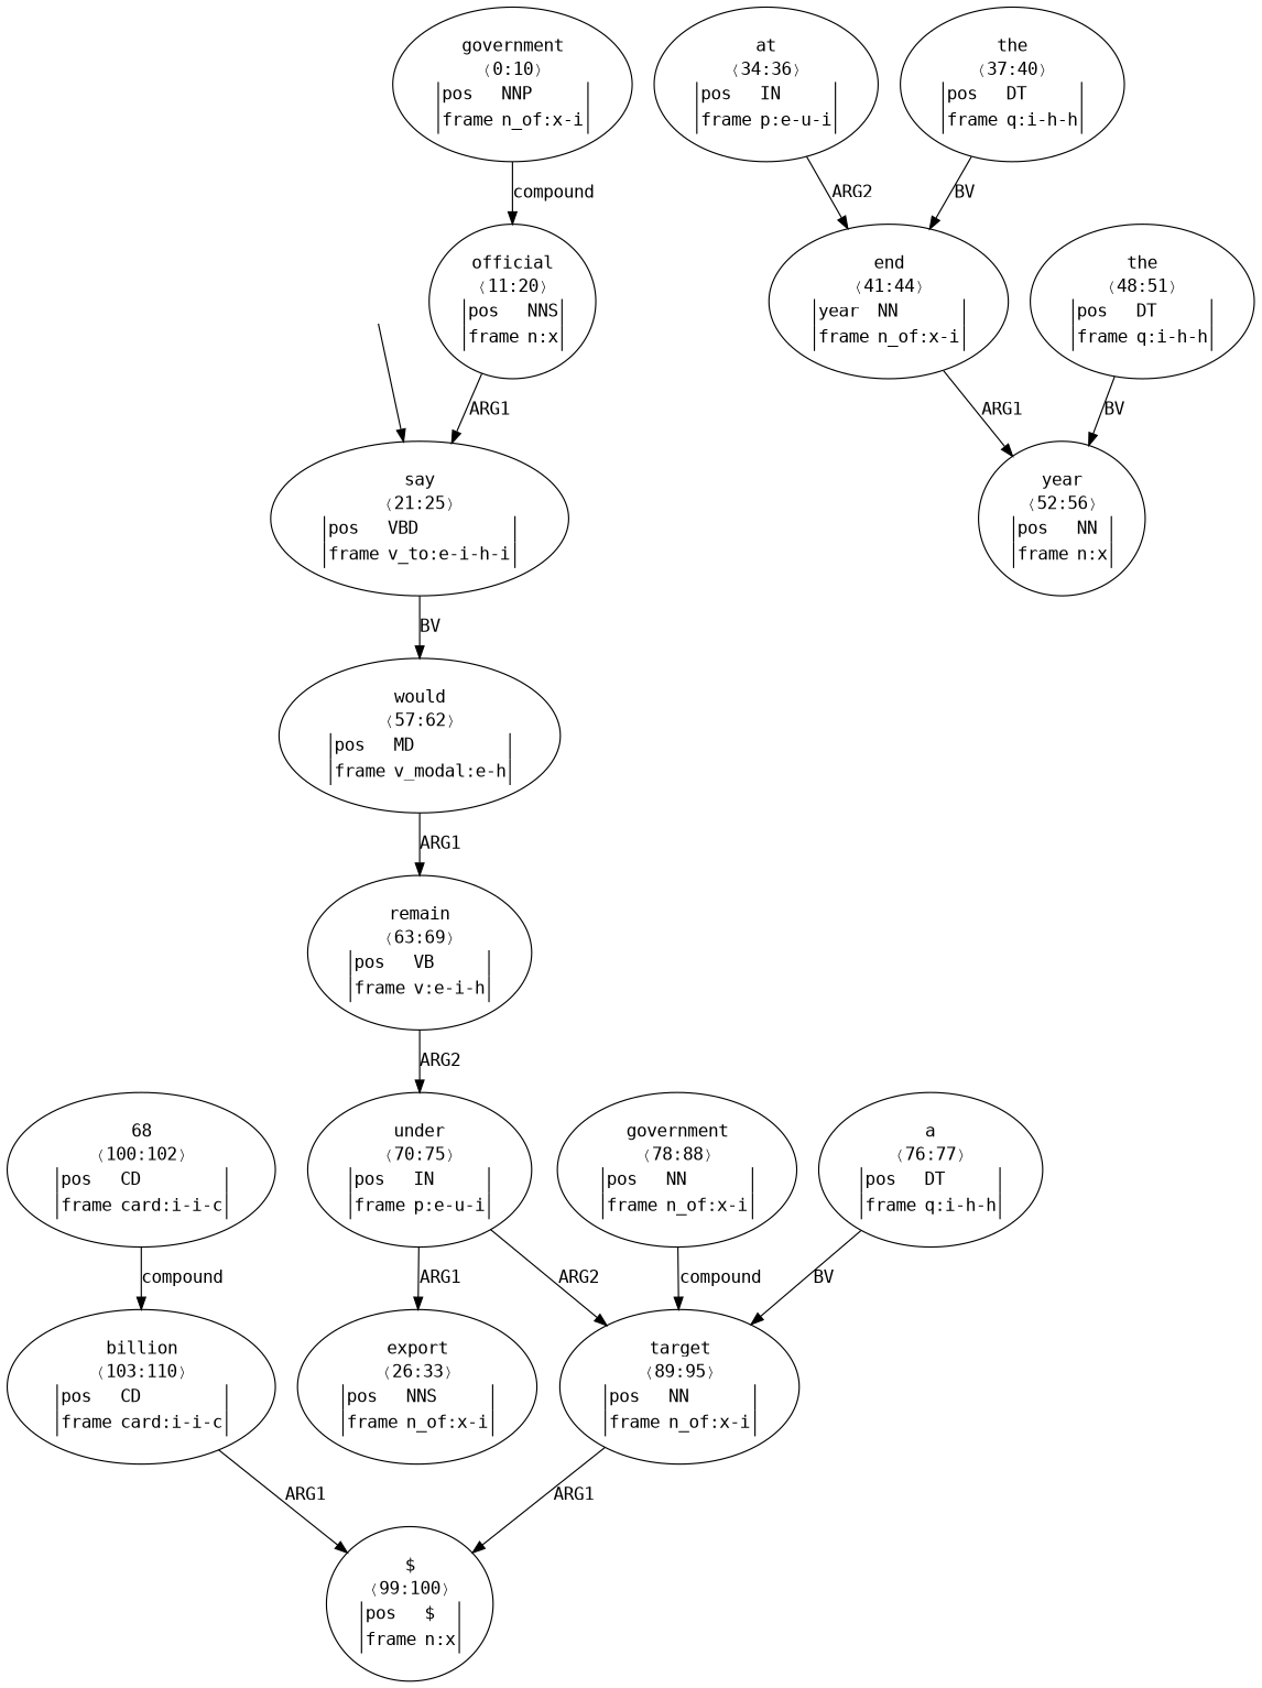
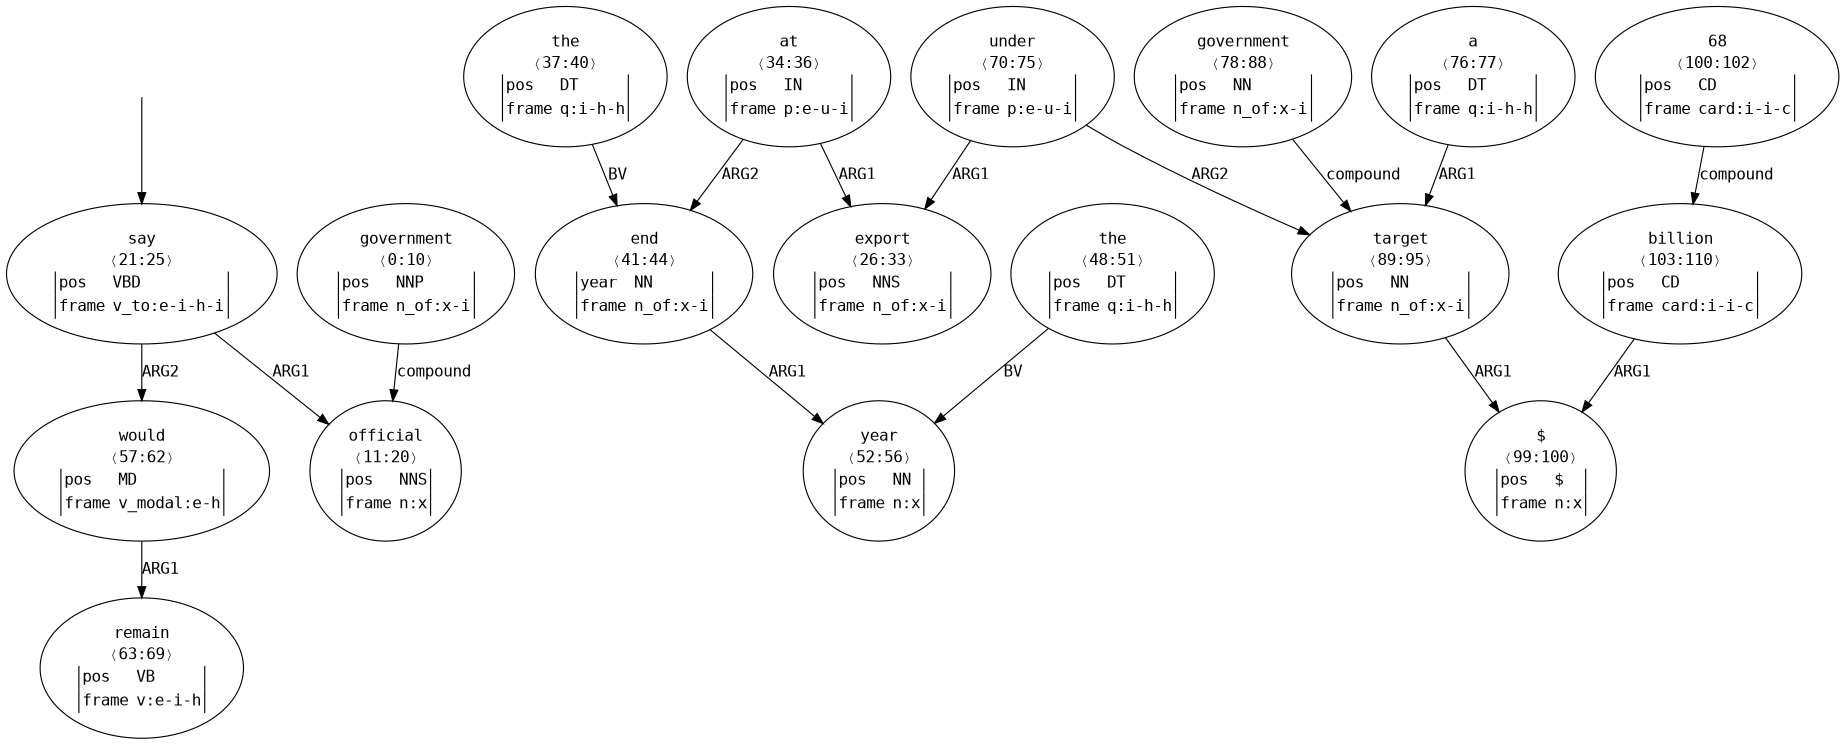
  digraph {
    fontname="DejaVu Sans Mono"
    node [fontname="DejaVu Sans Mono"]
    edge [fontname="DejaVu Sans Mono"]
    top [style=invis]
    n2 [label=<<table align="center" border="0" cellspacing="0"><tr><td colspan="2">say</td></tr><tr><td colspan="2">〈21:25〉</td></tr><tr><td sides="l" border="1" align="left">pos</td><td sides="r" border="1" align="left">VBD</td></tr><tr><td sides="l" border="1" align="left">frame</td><td sides="r" border="1" align="left">v_to:e-i-h-i</td></tr></table>>]
    n3 [label=<<table align="center" border="0" cellspacing="0"><tr><td colspan="2">official</td></tr><tr><td colspan="2">〈11:20〉</td></tr><tr><td sides="l" border="1" align="left">pos</td><td sides="r" border="1" align="left">NNS</td></tr><tr><td sides="l" border="1" align="left">frame</td><td sides="r" border="1" align="left">n:x</td></tr></table>>]
    n4 [label=<<table align="center" border="0" cellspacing="0"><tr><td colspan="2">would</td></tr><tr><td colspan="2">〈57:62〉</td></tr><tr><td sides="l" border="1" align="left">pos</td><td sides="r" border="1" align="left">MD</td></tr><tr><td sides="l" border="1" align="left">frame</td><td sides="r" border="1" align="left">v_modal:e-h</td></tr></table>>]
    n5 [label=<<table align="center" border="0" cellspacing="0"><tr><td colspan="2">remain</td></tr><tr><td colspan="2">〈63:69〉</td></tr><tr><td sides="l" border="1" align="left">pos</td><td sides="r" border="1" align="left">VB</td></tr><tr><td sides="l" border="1" align="left">frame</td><td sides="r" border="1" align="left">v:e-i-h</td></tr></table>>]
    n6 [label=<<table align="center" border="0" cellspacing="0"><tr><td colspan="2">government</td></tr><tr><td colspan="2">〈0:10〉</td></tr><tr><td sides="l" border="1" align="left">pos</td><td sides="r" border="1" align="left">NNP</td></tr><tr><td sides="l" border="1" align="left">frame</td><td sides="r" border="1" align="left">n_of:x-i</td></tr></table>>]
    n7 [label=<<table align="center" border="0" cellspacing="0"><tr><td colspan="2">export</td></tr><tr><td colspan="2">〈26:33〉</td></tr><tr><td sides="l" border="1" align="left">pos</td><td sides="r" border="1" align="left">NNS</td></tr><tr><td sides="l" border="1" align="left">frame</td><td sides="r" border="1" align="left">n_of:x-i</td></tr></table>>]
    n8 [label=<<table align="center" border="0" cellspacing="0"><tr><td colspan="2">at</td></tr><tr><td colspan="2">〈34:36〉</td></tr><tr><td sides="l" border="1" align="left">pos</td><td sides="r" border="1" align="left">IN</td></tr><tr><td sides="l" border="1" align="left">frame</td><td sides="r" border="1" align="left">p:e-u-i</td></tr></table>>]
    n9 [label=<<table align="center" border="0" cellspacing="0"><tr><td colspan="2">end</td></tr><tr><td colspan="2">〈41:44〉</td></tr><tr><td sides="l" border="1" align="left">year</td><td sides="r" border="1" align="left">NN</td></tr><tr><td sides="l" border="1" align="left">frame</td><td sides="r" border="1" align="left">n_of:x-i</td></tr></table>>]
    n10 [label=<<table align="center" border="0" cellspacing="0"><tr><td colspan="2">year</td></tr><tr><td colspan="2">〈52:56〉</td></tr><tr><td sides="l" border="1" align="left">pos</td><td sides="r" border="1" align="left">NN</td></tr><tr><td sides="l" border="1" align="left">frame</td><td sides="r" border="1" align="left">n:x</td></tr></table>>]
    n11 [label=<<table align="center" border="0" cellspacing="0"><tr><td colspan="2">the</td></tr><tr><td colspan="2">〈37:40〉</td></tr><tr><td sides="l" border="1" align="left">pos</td><td sides="r" border="1" align="left">DT</td></tr><tr><td sides="l" border="1" align="left">frame</td><td sides="r" border="1" align="left">q:i-h-h</td></tr></table>>]
    n12 [label=<<table align="center" border="0" cellspacing="0"><tr><td colspan="2">the</td></tr><tr><td colspan="2">〈48:51〉</td></tr><tr><td sides="l" border="1" align="left">pos</td><td sides="r" border="1" align="left">DT</td></tr><tr><td sides="l" border="1" align="left">frame</td><td sides="r" border="1" align="left">q:i-h-h</td></tr></table>>]
    n13 [label=<<table align="center" border="0" cellspacing="0"><tr><td colspan="2">under</td></tr><tr><td colspan="2">〈70:75〉</td></tr><tr><td sides="l" border="1" align="left">pos</td><td sides="r" border="1" align="left">IN</td></tr><tr><td sides="l" border="1" align="left">frame</td><td sides="r" border="1" align="left">p:e-u-i</td></tr></table>>]
    n14 [label=<<table align="center" border="0" cellspacing="0"><tr><td colspan="2">target</td></tr><tr><td colspan="2">〈89:95〉</td></tr><tr><td sides="l" border="1" align="left">pos</td><td sides="r" border="1" align="left">NN</td></tr><tr><td sides="l" border="1" align="left">frame</td><td sides="r" border="1" align="left">n_of:x-i</td></tr></table>>]
    n15 [label=<<table align="center" border="0" cellspacing="0"><tr><td colspan="2">$</td></tr><tr><td colspan="2">〈99:100〉</td></tr><tr><td sides="l" border="1" align="left">pos</td><td sides="r" border="1" align="left">$</td></tr><tr><td sides="l" border="1" align="left">frame</td><td sides="r" border="1" align="left">n:x</td></tr></table>>]
    n16 [label=<<table align="center" border="0" cellspacing="0"><tr><td colspan="2">a</td></tr><tr><td colspan="2">〈76:77〉</td></tr><tr><td sides="l" border="1" align="left">pos</td><td sides="r" border="1" align="left">DT</td></tr><tr><td sides="l" border="1" align="left">frame</td><td sides="r" border="1" align="left">q:i-h-h</td></tr></table>>]
    n17 [label=<<table align="center" border="0" cellspacing="0"><tr><td colspan="2">government</td></tr><tr><td colspan="2">〈78:88〉</td></tr><tr><td sides="l" border="1" align="left">pos</td><td sides="r" border="1" align="left">NN</td></tr><tr><td sides="l" border="1" align="left">frame</td><td sides="r" border="1" align="left">n_of:x-i</td></tr></table>>]
    n18 [label=<<table align="center" border="0" cellspacing="0"><tr><td colspan="2">68</td></tr><tr><td colspan="2">〈100:102〉</td></tr><tr><td sides="l" border="1" align="left">pos</td><td sides="r" border="1" align="left">CD</td></tr><tr><td sides="l" border="1" align="left">frame</td><td sides="r" border="1" align="left">card:i-i-c</td></tr></table>>]
    n19 [label=<<table align="center" border="0" cellspacing="0"><tr><td colspan="2">billion</td></tr><tr><td colspan="2">〈103:110〉</td></tr><tr><td sides="l" border="1" align="left">pos</td><td sides="r" border="1" align="left">CD</td></tr><tr><td sides="l" border="1" align="left">frame</td><td sides="r" border="1" align="left">card:i-i-c</td></tr></table>>]
    top -> n2
-   n3 -> n2 [label=ARG1]
-   n2 -> n4 [label=BV]
+   n2 -> n3 [label=ARG1]
+   n2 -> n4 [label=ARG2]
    n4 -> n5 [label=ARG1]
-   n5 -> n13 [label=ARG2]
    n6 -> n3 [label=compound]
+   n8 -> n7 [label=ARG1]
    n8 -> n9 [label=ARG2]
    n9 -> n10 [label=ARG1]
    n11 -> n9 [label=BV]
    n12 -> n10 [label=BV]
    n13 -> n7 [label=ARG1]
    n13 -> n14 [label=ARG2]
    n14 -> n15 [label=ARG1]
-   n16 -> n14 [label=BV]
+   n16 -> n14 [label=ARG1]
    n17 -> n14 [label=compound]
    n18 -> n19 [label=compound]
    n19 -> n15 [label=ARG1]
  }
